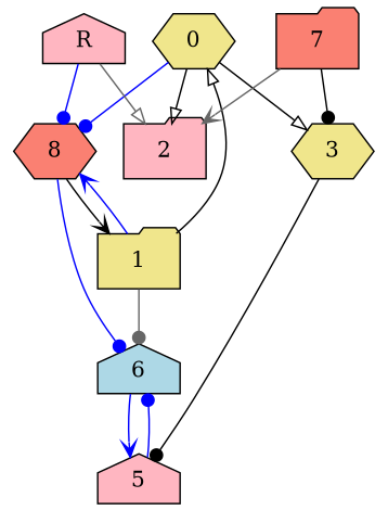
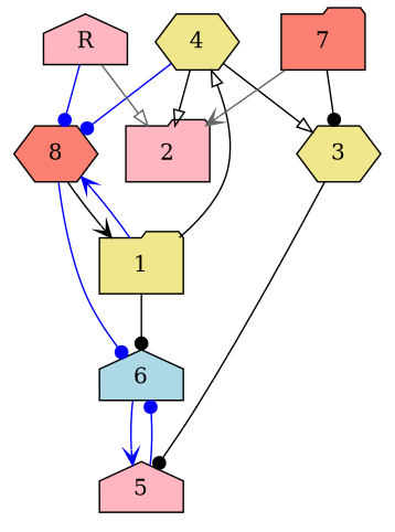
  digraph {
    node [fillcolor=khaki shape=house style=filled]
    edge [arrowhead=dot color=blue]
    6 [fillcolor=lightblue]
    1 [shape=folder]
    8 [fillcolor=salmon shape=hexagon]
-   4 [shape=hexagon label=0]
+   4 [shape=hexagon]
    5 [fillcolor=lightpink]
    7 [fillcolor=salmon shape=folder]
    3 [shape=hexagon]
    2 [fillcolor=lightpink shape=folder]
    R [fillcolor=lightpink]
    6 -> 5 [arrowhead=vee]
-   1 -> 6 [color=gray40]
+   1 -> 6 [color=black]
    1 -> 8 [arrowhead=vee]
    1 -> 4 [arrowhead=onormal color=black]
    8 -> 6
    8 -> 1 [arrowhead=vee color=black]
    4 -> 8
    4 -> 3 [arrowhead=onormal color=black]
    4 -> 2 [arrowhead=onormal color=black]
    5 -> 6
    7 -> 3 [color=black]
    7 -> 2 [arrowhead=vee color=gray40]
    3 -> 5 [color=black]
    R -> 8
    R -> 2 [arrowhead=onormal color=gray40]
  }
